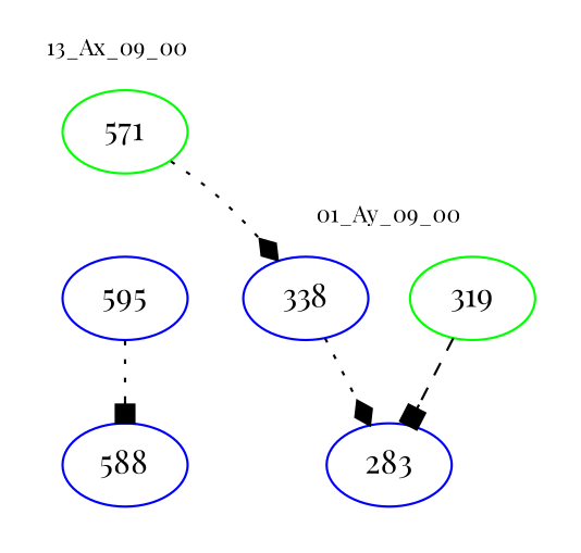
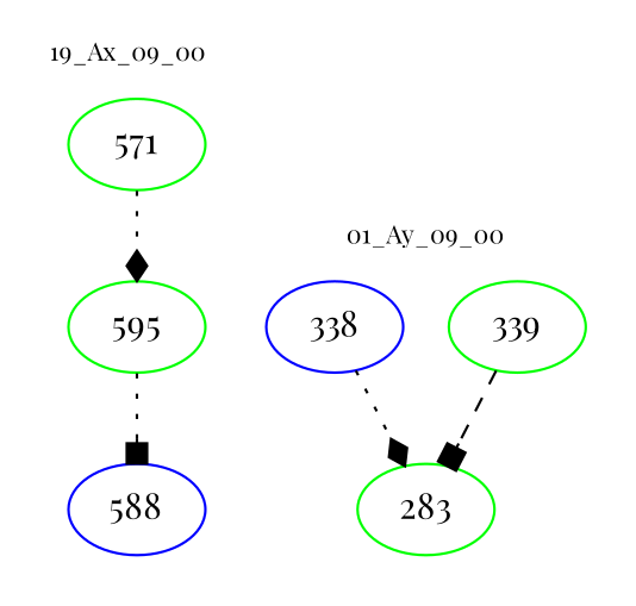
  digraph {
    fontname="Playfair Display"
    node [color=blue fontname="Playfair Display"]
    edge [arrowhead=diamond color=black fontname="Playfair Display" style=dotted]
    n1 [color=green label=571]
-   n2 [label=595]
+   n2 [color=green label=595]
    n3 [label=588]
-   n4 [color=green label=319]
+   n4 [color=green label=339]
    n5 [label=338]
-   n6 [label=283]
+   n6 [color=green label=283]
    subgraph cluster_1 {
      color=white
      fontsize=10
-     label="13_Ax_09_00"
+     label="19_Ax_09_00"
      n1
      n2
      n3
    }
    subgraph cluster_2 {
      color=white
      fontsize=10
      label="01_Ay_09_00"
      n4
      n5
      n6
    }
-   n1 -> n5
+   n1 -> n2
    n2 -> n3 [arrowhead=box]
    n4 -> n6 [arrowhead=box style=dashed]
    n5 -> n6
  }
